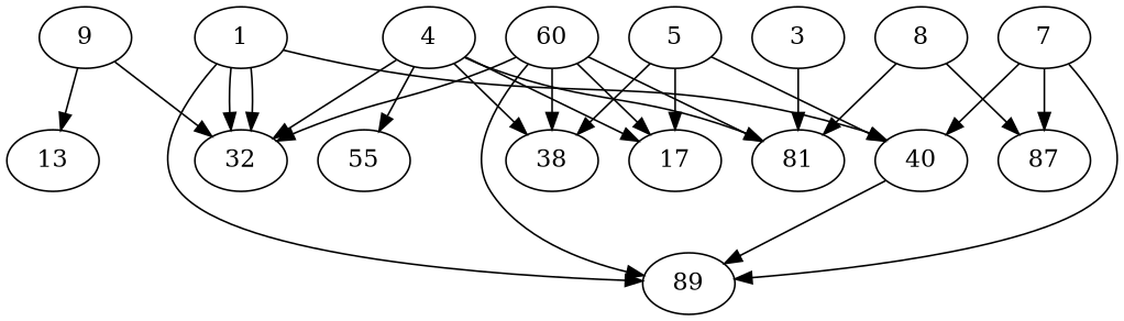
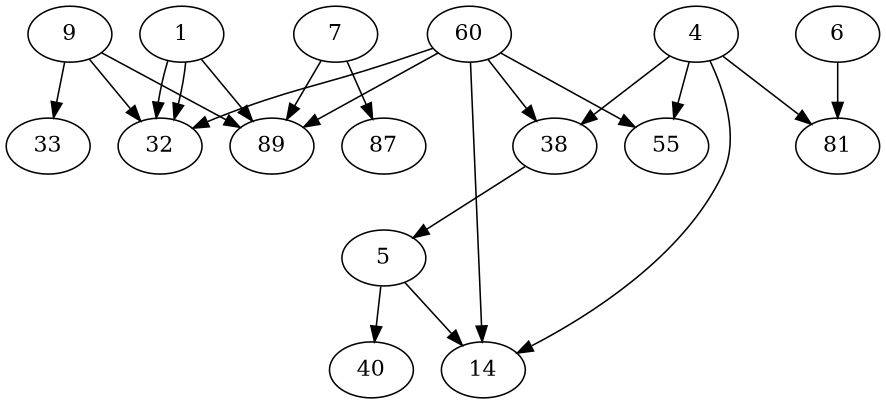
  digraph {
    node [alpha=0.07]
    1 [alpha=0.14 expect_size=33014784]
    n2 [alpha=0.17 expect_size=32759808 label=32]
    n3 [alpha=0.08 expect_size=10641408 label=89]
    n4 [expect_size=52057088 label=40]
    n5 [expect_size=18736128 label=38]
-   3 [alpha=0.06 expect_size=25242624]
+   3 [alpha=0.06 expect_size=25242624 label=6]
    n7 [alpha=0.01 expect_size=46168064 label=81]
    4 [alpha=0.14 expect_size=7754752]
-   14 [alpha=0.12 expect_size=39613440 label=17]
+   14 [alpha=0.12 expect_size=39613440]
    n10 [alpha=0.04 expect_size=25244672 label=55]
    5 [alpha=0.02 expect_size=17802240]
-   13 [alpha=0.08 expect_size=24437760]
+   13 [alpha=0.08 expect_size=24437760 label=33]
    7 [expect_size=11794432]
    n14 [alpha=0.10 expect_size=48581632 label=87]
-   8 [alpha=0.17 expect_size=46233600]
    9 [alpha=0.18 expect_size=36749312]
    n17 [alpha=0.18 expect_size=26476544 label=60]
    1 -> n2
    1 -> n2
    1 -> n3
-   1 -> n4
    3 -> n7
-   4 -> n2
    4 -> n5
    4 -> n7
    4 -> 14
    4 -> n10
    5 -> n4
-   5 -> n5
+   n5 -> 5
    5 -> 14
    7 -> n3
-   7 -> n4
    7 -> n14
-   8 -> n7
-   8 -> n14
    9 -> n2
-   n4 -> n3
+   9 -> n3
    9 -> 13
    n17 -> n2
    n17 -> n3
    n17 -> n5
-   n17 -> n7
+   n17 -> n10
    n17 -> 14
  }
